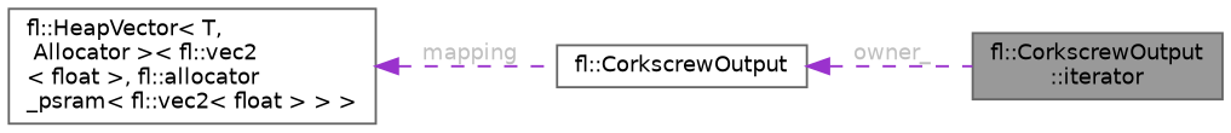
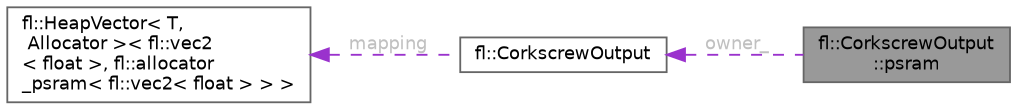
  digraph {
    rankdir=LR
    node [color=gray40 fillcolor=white fontname=Helvetica fontsize=10 shape=box style=filled]
    edge [color=darkorchid3 dir=back fontcolor=grey fontname=Helvetica fontsize=10 labelfontname=Helvetica labelfontsize=10 style=dashed]
-   n1 [fillcolor=grey60 fontcolor=black height=0.2 label="fl::CorkscrewOutput\l::iterator" width=0.4]
+   n1 [fillcolor=grey60 fontcolor=black height=0.2 label="fl::CorkscrewOutput\l::psram" width=0.4]
    n2 [height=0.2 label="fl::CorkscrewOutput" width=0.4]
    n3 [height=0.2 label="fl::HeapVector\< T,\l Allocator \>\< fl::vec2\l\< float \>, fl::allocator\l_psram\< fl::vec2\< float \> \> \>" width=0.4]
    n2 -> n1 [label=" owner_"]
    n3 -> n2 [label=" mapping"]
  }
